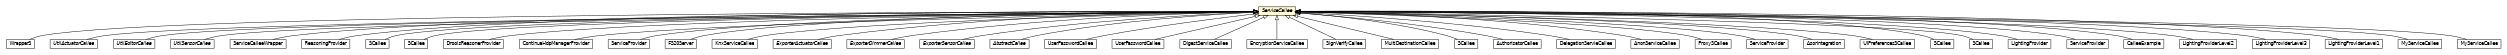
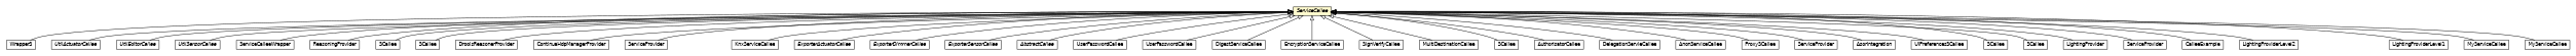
  digraph {
    nodesep=0.25
    ranksep=0.5
    node [fontcolor=black fontname=Helvetica fontsize=10.0 shape=plaintext]
    edge [arrowtail=empty dir=back fontname=Helvetica fontsize=10 headport=p labelfontname=Helvetica labelfontsize=10 tailport=p]
    n1 [label=<<table title="org.universAAL.middleware.service.ServiceCallee" border="0" cellborder="1" cellspacing="0" cellpadding="2" port="p" bgcolor="lemonChiffon" href="./ServiceCallee.html"> 		<tr><td><table border="0" cellspacing="0" cellpadding="1"> <tr><td align="center" balign="center"><font face="Helvetica-Oblique"> ServiceCallee </font></td></tr> 		</table></td></tr> 		</table>>]
    n2 [label=<<table title="org.universAAL.support.utils.WrapperS" border="0" cellborder="1" cellspacing="0" cellpadding="2" port="p" href="../../support/utils/WrapperS.html"> 		<tr><td><table border="0" cellspacing="0" cellpadding="1"> <tr><td align="center" balign="center"> WrapperS </td></tr> 		</table></td></tr> 		</table>>]
    n3 [label=<<table title="org.universAAL.support.utils.service.top.UtilActuatorCallee" border="0" cellborder="1" cellspacing="0" cellpadding="2" port="p" href="../../support/utils/service/top/UtilActuatorCallee.html"> 		<tr><td><table border="0" cellspacing="0" cellpadding="1"> <tr><td align="center" balign="center"><font face="Helvetica-Oblique"> UtilActuatorCallee </font></td></tr> 		</table></td></tr> 		</table>>]
    n4 [label=<<table title="org.universAAL.support.utils.service.top.UtilEditorCallee" border="0" cellborder="1" cellspacing="0" cellpadding="2" port="p" href="../../support/utils/service/top/UtilEditorCallee.html"> 		<tr><td><table border="0" cellspacing="0" cellpadding="1"> <tr><td align="center" balign="center"><font face="Helvetica-Oblique"> UtilEditorCallee </font></td></tr> 		</table></td></tr> 		</table>>]
    n5 [label=<<table title="org.universAAL.support.utils.service.top.UtilSensorCallee" border="0" cellborder="1" cellspacing="0" cellpadding="2" port="p" href="../../support/utils/service/top/UtilSensorCallee.html"> 		<tr><td><table border="0" cellspacing="0" cellpadding="1"> <tr><td align="center" balign="center"><font face="Helvetica-Oblique"> UtilSensorCallee </font></td></tr> 		</table></td></tr> 		</table>>]
    n6 [label=<<table title="org.universAAL.middleware.api.impl.ServiceCalleeWrapper" border="0" cellborder="1" cellspacing="0" cellpadding="2" port="p" href="../api/impl/ServiceCalleeWrapper.html"> 		<tr><td><table border="0" cellspacing="0" cellpadding="1"> <tr><td align="center" balign="center"> ServiceCalleeWrapper </td></tr> 		</table></td></tr> 		</table>>]
    n7 [label=<<table title="org.universAAL.context.reasoner.ReasoningProvider" border="0" cellborder="1" cellspacing="0" cellpadding="2" port="p" href="../../context/reasoner/ReasoningProvider.html"> 		<tr><td><table border="0" cellspacing="0" cellpadding="1"> <tr><td align="center" balign="center"> ReasoningProvider </td></tr> 		</table></td></tr> 		</table>>]
    n8 [label=<<table title="org.universAAL.context.prof.serv.SCallee" border="0" cellborder="1" cellspacing="0" cellpadding="2" port="p" href="../../context/prof/serv/SCallee.html"> 		<tr><td><table border="0" cellspacing="0" cellpadding="1"> <tr><td align="center" balign="center"> SCallee </td></tr> 		</table></td></tr> 		</table>>]
    n9 [label=<<table title="org.universAAL.context.space.serv.SCallee" border="0" cellborder="1" cellspacing="0" cellpadding="2" port="p" href="../../context/space/serv/SCallee.html"> 		<tr><td><table border="0" cellspacing="0" cellpadding="1"> <tr><td align="center" balign="center"> SCallee </td></tr> 		</table></td></tr> 		</table>>]
    n10 [label=<<table title="org.universAAL.drools.DroolsReasonerProvider" border="0" cellborder="1" cellspacing="0" cellpadding="2" port="p" href="../../drools/DroolsReasonerProvider.html"> 		<tr><td><table border="0" cellspacing="0" cellpadding="1"> <tr><td align="center" balign="center"> DroolsReasonerProvider </td></tr> 		</table></td></tr> 		</table>>]
    n11 [label=<<table title="org.universAAL.lddi.hdp.ContinuaHdpManagerProvider" border="0" cellborder="1" cellspacing="0" cellpadding="2" port="p" href="../../lddi/hdp/ContinuaHdpManagerProvider.html"> 		<tr><td><table border="0" cellspacing="0" cellpadding="1"> <tr><td align="center" balign="center"> ContinuaHdpManagerProvider </td></tr> 		</table></td></tr> 		</table>>]
    n12 [label=<<table title="org.universAAL.lddi.manager.publisher.ServiceProvider" border="0" cellborder="1" cellspacing="0" cellpadding="2" port="p" href="../../lddi/manager/publisher/ServiceProvider.html"> 		<tr><td><table border="0" cellspacing="0" cellpadding="1"> <tr><td align="center" balign="center"> ServiceProvider </td></tr> 		</table></td></tr> 		</table>>]
-   n13 [label=<<table title="org.universAAL.lddi.fs20.exporter.FS20Server" border="0" cellborder="1" cellspacing="0" cellpadding="2" port="p" href="../../lddi/fs20/exporter/FS20Server.html"> 		<tr><td><table border="0" cellspacing="0" cellpadding="1"> <tr><td align="center" balign="center"> FS20Server </td></tr> 		</table></td></tr> 		</table>>]
    n14 [label=<<table title="org.universAAL.lddi.knx.exporter.KnxServiceCallee" border="0" cellborder="1" cellspacing="0" cellpadding="2" port="p" href="../../lddi/knx/exporter/KnxServiceCallee.html"> 		<tr><td><table border="0" cellspacing="0" cellpadding="1"> <tr><td align="center" balign="center"> KnxServiceCallee </td></tr> 		</table></td></tr> 		</table>>]
    n15 [label=<<table title="org.universAAL.hw.exporter.zigbee.ha.devices.ExporterActuatorCallee" border="0" cellborder="1" cellspacing="0" cellpadding="2" port="p" href="../../hw/exporter/zigbee/ha/devices/ExporterActuatorCallee.html"> 		<tr><td><table border="0" cellspacing="0" cellpadding="1"> <tr><td align="center" balign="center"><font face="Helvetica-Oblique"> ExporterActuatorCallee </font></td></tr> 		</table></td></tr> 		</table>>]
    n16 [label=<<table title="org.universAAL.hw.exporter.zigbee.ha.devices.ExporterDimmerCallee" border="0" cellborder="1" cellspacing="0" cellpadding="2" port="p" href="../../hw/exporter/zigbee/ha/devices/ExporterDimmerCallee.html"> 		<tr><td><table border="0" cellspacing="0" cellpadding="1"> <tr><td align="center" balign="center"><font face="Helvetica-Oblique"> ExporterDimmerCallee </font></td></tr> 		</table></td></tr> 		</table>>]
    n17 [label=<<table title="org.universAAL.hw.exporter.zigbee.ha.devices.ExporterSensorCallee" border="0" cellborder="1" cellspacing="0" cellpadding="2" port="p" href="../../hw/exporter/zigbee/ha/devices/ExporterSensorCallee.html"> 		<tr><td><table border="0" cellspacing="0" cellpadding="1"> <tr><td align="center" balign="center"><font face="Helvetica-Oblique"> ExporterSensorCallee </font></td></tr> 		</table></td></tr> 		</table>>]
    n18 [label=<<table title="org.universAAL.lddi.smarthome.exporter.devices.AbstractCallee" border="0" cellborder="1" cellspacing="0" cellpadding="2" port="p" href="../../lddi/smarthome/exporter/devices/AbstractCallee.html"> 		<tr><td><table border="0" cellspacing="0" cellpadding="1"> <tr><td align="center" balign="center"><font face="Helvetica-Oblique"> AbstractCallee </font></td></tr> 		</table></td></tr> 		</table>>]
    n19 [label=<<table title="org.universAAL.security.authenticator.dummy.UserPasswordCallee" border="0" cellborder="1" cellspacing="0" cellpadding="2" port="p" href="../../security/authenticator/dummy/UserPasswordCallee.html"> 		<tr><td><table border="0" cellspacing="0" cellpadding="1"> <tr><td align="center" balign="center"> UserPasswordCallee </td></tr> 		</table></td></tr> 		</table>>]
    n20 [label=<<table title="org.universAAL.security.authenticator.profile.UserPasswordCallee" border="0" cellborder="1" cellspacing="0" cellpadding="2" port="p" href="../../security/authenticator/profile/UserPasswordCallee.html"> 		<tr><td><table border="0" cellspacing="0" cellpadding="1"> <tr><td align="center" balign="center"> UserPasswordCallee </td></tr> 		</table></td></tr> 		</table>>]
    n21 [label=<<table title="org.universAAL.security.cryptographic.services.DigestServiceCallee" border="0" cellborder="1" cellspacing="0" cellpadding="2" port="p" href="../../security/cryptographic/services/DigestServiceCallee.html"> 		<tr><td><table border="0" cellspacing="0" cellpadding="1"> <tr><td align="center" balign="center"> DigestServiceCallee </td></tr> 		</table></td></tr> 		</table>>]
    n22 [label=<<table title="org.universAAL.security.cryptographic.services.EncryptionServiceCallee" border="0" cellborder="1" cellspacing="0" cellpadding="2" port="p" href="../../security/cryptographic/services/EncryptionServiceCallee.html"> 		<tr><td><table border="0" cellspacing="0" cellpadding="1"> <tr><td align="center" balign="center"> EncryptionServiceCallee </td></tr> 		</table></td></tr> 		</table>>]
    n23 [label=<<table title="org.universAAL.security.cryptographic.services.SignVerifyCallee" border="0" cellborder="1" cellspacing="0" cellpadding="2" port="p" href="../../security/cryptographic/services/SignVerifyCallee.html"> 		<tr><td><table border="0" cellspacing="0" cellpadding="1"> <tr><td align="center" balign="center"> SignVerifyCallee </td></tr> 		</table></td></tr> 		</table>>]
    n24 [label=<<table title="org.universAAL.security.cryptographic.services.MultiDestinationCallee" border="0" cellborder="1" cellspacing="0" cellpadding="2" port="p" href="../../security/cryptographic/services/MultiDestinationCallee.html"> 		<tr><td><table border="0" cellspacing="0" cellpadding="1"> <tr><td align="center" balign="center"> MultiDestinationCallee </td></tr> 		</table></td></tr> 		</table>>]
    n25 [label=<<table title="org.universAAL.security.session.manager.service.SCallee" border="0" cellborder="1" cellspacing="0" cellpadding="2" port="p" href="../../security/session/manager/service/SCallee.html"> 		<tr><td><table border="0" cellspacing="0" cellpadding="1"> <tr><td align="center" balign="center"> SCallee </td></tr> 		</table></td></tr> 		</table>>]
    n26 [label=<<table title="org.universAAL.security.authorisator.AuthorisatorCallee" border="0" cellborder="1" cellspacing="0" cellpadding="2" port="p" href="../../security/authorisator/AuthorisatorCallee.html"> 		<tr><td><table border="0" cellspacing="0" cellpadding="1"> <tr><td align="center" balign="center"> AuthorisatorCallee </td></tr> 		</table></td></tr> 		</table>>]
    n27 [label=<<table title="org.universAAL.security.authorisator.delegation.DelegationServieCallee" border="0" cellborder="1" cellspacing="0" cellpadding="2" port="p" href="../../security/authorisator/delegation/DelegationServieCallee.html"> 		<tr><td><table border="0" cellspacing="0" cellpadding="1"> <tr><td align="center" balign="center"> DelegationServieCallee </td></tr> 		</table></td></tr> 		</table>>]
    n28 [label=<<table title="org.universAAL.security.anonymization.AnonServiceCallee" border="0" cellborder="1" cellspacing="0" cellpadding="2" port="p" href="../../security/anonymization/AnonServiceCallee.html"> 		<tr><td><table border="0" cellspacing="0" cellpadding="1"> <tr><td align="center" balign="center"> AnonServiceCallee </td></tr> 		</table></td></tr> 		</table>>]
    n29 [label=<<table title="org.universAAL.ri.gateway.proxies.importing.ProxySCallee" border="0" cellborder="1" cellspacing="0" cellpadding="2" port="p" href="../../ri/gateway/proxies/importing/ProxySCallee.html"> 		<tr><td><table border="0" cellspacing="0" cellpadding="1"> <tr><td align="center" balign="center"> ProxySCallee </td></tr> 		</table></td></tr> 		</table>>]
    n30 [label=<<table title="org.universAAL.service.asor.ServiceProvider" border="0" cellborder="1" cellspacing="0" cellpadding="2" port="p" href="../../service/asor/ServiceProvider.html"> 		<tr><td><table border="0" cellspacing="0" cellpadding="1"> <tr><td align="center" balign="center"> ServiceProvider </td></tr> 		</table></td></tr> 		</table>>]
    n31 [label=<<table title="org.universAAL.service.asor.AsorIntegration" border="0" cellborder="1" cellspacing="0" cellpadding="2" port="p" href="../../service/asor/AsorIntegration.html"> 		<tr><td><table border="0" cellspacing="0" cellpadding="1"> <tr><td align="center" balign="center"> AsorIntegration </td></tr> 		</table></td></tr> 		</table>>]
    n32 [label=<<table title="org.universAAL.ui.dm.ui.preferences.editor.UIPreferencesSCallee" border="0" cellborder="1" cellspacing="0" cellpadding="2" port="p" href="../../ui/dm/ui/preferences/editor/UIPreferencesSCallee.html"> 		<tr><td><table border="0" cellspacing="0" cellpadding="1"> <tr><td align="center" balign="center"> UIPreferencesSCallee </td></tr> 		</table></td></tr> 		</table>>]
    n33 [label=<<table title="org.universAAL.ui.dm.userInteraction.mainMenu.profilable.SCallee" border="0" cellborder="1" cellspacing="0" cellpadding="2" port="p" href="../../ui/dm/userInteraction/mainMenu/profilable/SCallee.html"> 		<tr><td><table border="0" cellspacing="0" cellpadding="1"> <tr><td align="center" balign="center"> SCallee </td></tr> 		</table></td></tr> 		</table>>]
    n34 [label=<<table title="org.universAAL.samples.servserver.SCallee" border="0" cellborder="1" cellspacing="0" cellpadding="2" port="p" href="../../samples/servserver/SCallee.html"> 		<tr><td><table border="0" cellspacing="0" cellpadding="1"> <tr><td align="center" balign="center"> SCallee </td></tr> 		</table></td></tr> 		</table>>]
    n35 [label=<<table title="org.universAAL.samples.lighting.server.LightingProvider" border="0" cellborder="1" cellspacing="0" cellpadding="2" port="p" href="../../samples/lighting/server/LightingProvider.html"> 		<tr><td><table border="0" cellspacing="0" cellpadding="1"> <tr><td align="center" balign="center"> LightingProvider </td></tr> 		</table></td></tr> 		</table>>]
    n36 [label=<<table title="org.universAAL.samples.lighting.uiclient.ServiceProvider" border="0" cellborder="1" cellspacing="0" cellpadding="2" port="p" href="../../samples/lighting/uiclient/ServiceProvider.html"> 		<tr><td><table border="0" cellspacing="0" cellpadding="1"> <tr><td align="center" balign="center"> ServiceProvider </td></tr> 		</table></td></tr> 		</table>>]
    n37 [label=<<table title="org.universAAL.samples.utils.server.CalleeExample" border="0" cellborder="1" cellspacing="0" cellpadding="2" port="p" href="../../samples/utils/server/CalleeExample.html"> 		<tr><td><table border="0" cellspacing="0" cellpadding="1"> <tr><td align="center" balign="center"> CalleeExample </td></tr> 		</table></td></tr> 		</table>>]
    n38 [label=<<table title="org.universAAL.samples.lighting.server_regular.LightingProviderLevel2" border="0" cellborder="1" cellspacing="0" cellpadding="2" port="p" href="../../samples/lighting/server_regular/LightingProviderLevel2.html"> 		<tr><td><table border="0" cellspacing="0" cellpadding="1"> <tr><td align="center" balign="center"> LightingProviderLevel2 </td></tr> 		</table></td></tr> 		</table>>]
-   n39 [label=<<table title="org.universAAL.samples.lighting.server_regular.LightingProviderLevel3" border="0" cellborder="1" cellspacing="0" cellpadding="2" port="p" href="../../samples/lighting/server_regular/LightingProviderLevel3.html"> 		<tr><td><table border="0" cellspacing="0" cellpadding="1"> <tr><td align="center" balign="center"> LightingProviderLevel3 </td></tr> 		</table></td></tr> 		</table>>]
    n40 [label=<<table title="org.universAAL.samples.lighting.server_regular.LightingProviderLevel1" border="0" cellborder="1" cellspacing="0" cellpadding="2" port="p" href="../../samples/lighting/server_regular/LightingProviderLevel1.html"> 		<tr><td><table border="0" cellspacing="0" cellpadding="1"> <tr><td align="center" balign="center"> LightingProviderLevel1 </td></tr> 		</table></td></tr> 		</table>>]
    n41 [label=<<table title="org.universAAL.tutorials.service.bus.callee.MyServiceCallee" border="0" cellborder="1" cellspacing="0" cellpadding="2" port="p" href="../../tutorials/service/bus/callee/MyServiceCallee.html"> 		<tr><td><table border="0" cellspacing="0" cellpadding="1"> <tr><td align="center" balign="center"> MyServiceCallee </td></tr> 		</table></td></tr> 		</table>>]
    n42 [label=<<table title="org.universAAL.tutorials.service.bus.tryout.MyServiceCallee" border="0" cellborder="1" cellspacing="0" cellpadding="2" port="p" href="../../tutorials/service/bus/tryout/MyServiceCallee.html"> 		<tr><td><table border="0" cellspacing="0" cellpadding="1"> <tr><td align="center" balign="center"> MyServiceCallee </td></tr> 		</table></td></tr> 		</table>>]
    n1 -> n2
    n1 -> n3
    n1 -> n4
    n1 -> n5
    n1 -> n6
    n1 -> n7
    n1 -> n8
    n1 -> n9
    n1 -> n10
    n1 -> n11
    n1 -> n12
-   n1 -> n13
    n1 -> n14
    n1 -> n15
    n1 -> n16
    n1 -> n17
    n1 -> n18
    n1 -> n19
    n1 -> n20
    n1 -> n21
    n1 -> n22
    n1 -> n23
    n1 -> n24
    n1 -> n25
    n1 -> n26
    n1 -> n27
    n1 -> n28
    n1 -> n29
    n1 -> n30
    n1 -> n31
    n1 -> n32
    n1 -> n33
    n1 -> n34
    n1 -> n35
    n1 -> n36
    n1 -> n37
    n1 -> n38
-   n1 -> n39
    n1 -> n40
    n1 -> n41
    n1 -> n42
  }
